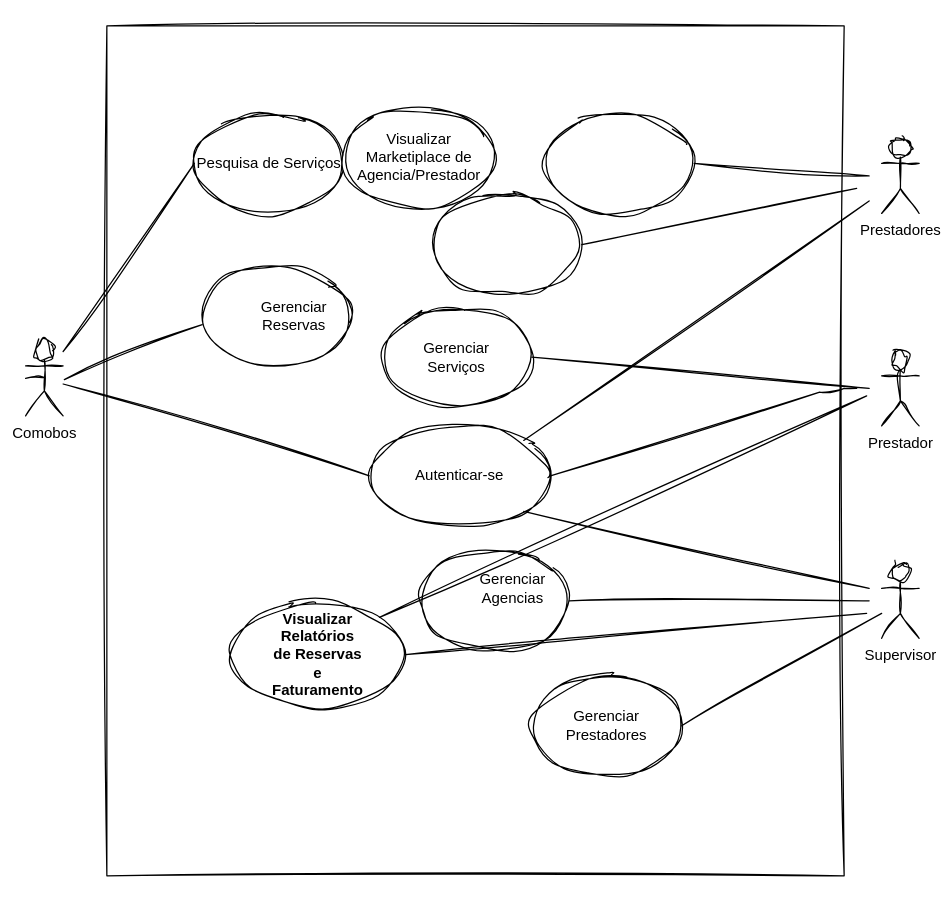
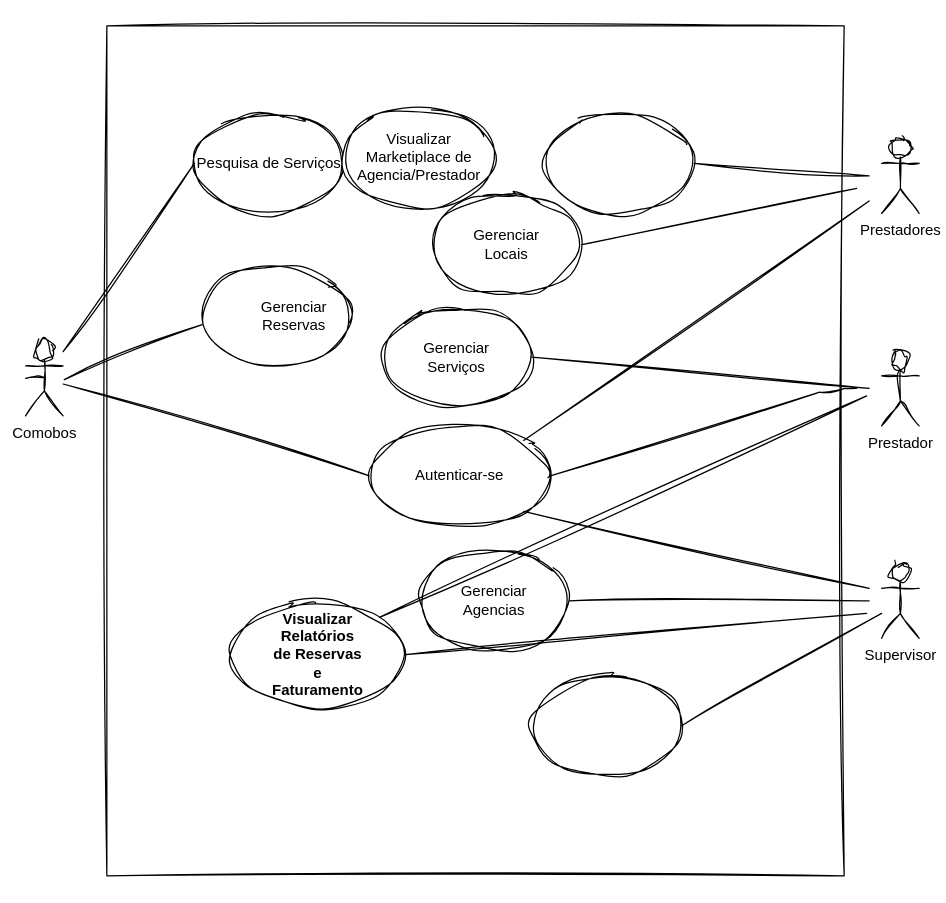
  <mxCell id="0" />
  <mxCell id="1" parent="0" />
  <mxCell id="2" value="" style="rounded=0;whiteSpace=wrap;html=1;sketch=1;curveFitting=1;jiggle=2;" parent="1" vertex="1"><mxGeometry x="85.01" y="20" width="590" height="680" as="geometry" /></mxCell>
  <mxCell id="3" value="Prestadores" style="shape=umlActor;verticalLabelPosition=bottom;verticalAlign=top;html=1;outlineConnect=0;sketch=1;curveFitting=1;jiggle=2;" parent="1" vertex="1"><mxGeometry x="705" y="110" width="30" height="60" as="geometry" /></mxCell>
  <mxCell id="4" value="Supervisor" style="shape=umlActor;verticalLabelPosition=bottom;verticalAlign=top;html=1;outlineConnect=0;sketch=1;curveFitting=1;jiggle=2;" parent="1" vertex="1"><mxGeometry x="705" y="450" width="30" height="60" as="geometry" /></mxCell>
  <mxCell id="5" value="Prestador" style="shape=umlActor;verticalLabelPosition=bottom;verticalAlign=top;html=1;outlineConnect=0;sketch=1;curveFitting=1;jiggle=2;" parent="1" vertex="1"><mxGeometry x="705" y="280" width="30" height="60" as="geometry" /></mxCell>
  <mxCell id="6" value="Autenticar-se" style="ellipse;whiteSpace=wrap;html=1;sketch=1;curveFitting=1;jiggle=2;" parent="1" vertex="1"><mxGeometry x="295" y="340" width="145" height="80" as="geometry" /></mxCell>
  <mxCell id="7" value="" style="endArrow=none;html=1;entryX=0;entryY=0.5;entryDx=0;entryDy=0;sketch=1;curveFitting=1;jiggle=2;" parent="1" source="31" target="6" edge="1"><mxGeometry width="50" height="50" relative="1" as="geometry"><mxPoint x="475" y="420" as="sourcePoint" /><mxPoint x="525" y="370" as="targetPoint" /></mxGeometry></mxCell>
  <mxCell id="8" value="" style="endArrow=none;html=1;exitX=1;exitY=0;exitDx=0;exitDy=0;sketch=1;curveFitting=1;jiggle=2;" parent="1" source="6" edge="1"><mxGeometry width="50" height="50" relative="1" as="geometry"><mxPoint x="475" y="420" as="sourcePoint" /><mxPoint x="695" y="160" as="targetPoint" /></mxGeometry></mxCell>
  <mxCell id="9" value="" style="endArrow=none;html=1;entryX=1;entryY=1;entryDx=0;entryDy=0;sketch=1;curveFitting=1;jiggle=2;" parent="1" target="6" edge="1"><mxGeometry width="50" height="50" relative="1" as="geometry"><mxPoint x="695" y="470" as="sourcePoint" /><mxPoint x="525" y="370" as="targetPoint" /></mxGeometry></mxCell>
  <mxCell id="10" value="Pesquisa de Serviços" style="ellipse;whiteSpace=wrap;html=1;sketch=1;curveFitting=1;jiggle=2;" parent="1" vertex="1"><mxGeometry x="155" y="90" width="120" height="80" as="geometry" /></mxCell>
  <mxCell id="11" value="" style="endArrow=none;html=1;entryX=0;entryY=0.5;entryDx=0;entryDy=0;sketch=1;curveFitting=1;jiggle=2;" parent="1" source="31" target="10" edge="1"><mxGeometry width="50" height="50" relative="1" as="geometry"><mxPoint x="305" y="420" as="sourcePoint" /><mxPoint x="355" y="370" as="targetPoint" /></mxGeometry></mxCell>
  <mxCell id="12" value="" style="ellipse;whiteSpace=wrap;html=1;sketch=1;curveFitting=1;jiggle=2;" parent="1" vertex="1"><mxGeometry x="335" y="440" width="120" height="80" as="geometry" /></mxCell>
- <mxCell id="13" value="Gerenciar Agencias" style="text;html=1;strokeColor=none;fillColor=none;align=center;verticalAlign=middle;whiteSpace=wrap;rounded=0;sketch=1;curveFitting=1;jiggle=2;" parent="1" vertex="1"><mxGeometry x="380" y="455" width="60" height="30" as="geometry" /></mxCell>
+ <mxCell id="13" value="Gerenciar Agencias" style="text;html=1;strokeColor=none;fillColor=none;align=center;verticalAlign=middle;whiteSpace=wrap;rounded=0;sketch=1;curveFitting=1;jiggle=2;" parent="1" vertex="1"><mxGeometry x="365" y="465" width="60" height="30" as="geometry" /></mxCell>
  <mxCell id="14" value="" style="endArrow=none;html=1;exitX=1;exitY=0.5;exitDx=0;exitDy=0;sketch=1;curveFitting=1;jiggle=2;" parent="1" source="12" edge="1"><mxGeometry width="50" height="50" relative="1" as="geometry"><mxPoint x="305" y="350" as="sourcePoint" /><mxPoint x="695" y="480" as="targetPoint" /></mxGeometry></mxCell>
  <mxCell id="15" value="" style="ellipse;whiteSpace=wrap;html=1;sketch=1;curveFitting=1;jiggle=2;" parent="1" vertex="1"><mxGeometry x="435" y="90" width="120" height="80" as="geometry" /></mxCell>
  <mxCell id="16" value="" style="endArrow=none;html=1;entryX=1;entryY=0.5;entryDx=0;entryDy=0;sketch=1;curveFitting=1;jiggle=2;" parent="1" target="15" edge="1"><mxGeometry width="50" height="50" relative="1" as="geometry"><mxPoint x="695" y="140" as="sourcePoint" /><mxPoint x="275" y="360" as="targetPoint" /></mxGeometry></mxCell>
  <mxCell id="17" value="" style="endArrow=none;html=1;exitX=1;exitY=0.5;exitDx=0;exitDy=0;sketch=1;curveFitting=1;jiggle=2;" parent="1" source="6" edge="1"><mxGeometry width="50" height="50" relative="1" as="geometry"><mxPoint x="395" y="350" as="sourcePoint" /><mxPoint x="685" y="310" as="targetPoint" /><Array as="points"><mxPoint x="665" y="310" /></Array></mxGeometry></mxCell>
  <mxCell id="18" value="" style="ellipse;whiteSpace=wrap;html=1;sketch=1;curveFitting=1;jiggle=2;" parent="1" vertex="1"><mxGeometry x="425" y="540" width="120" height="80" as="geometry" /></mxCell>
- <mxCell id="19" value="Gerenciar Prestadores" style="text;html=1;strokeColor=none;fillColor=none;align=center;verticalAlign=middle;whiteSpace=wrap;rounded=0;sketch=1;curveFitting=1;jiggle=2;" parent="1" vertex="1"><mxGeometry x="455" y="565" width="60" height="30" as="geometry" /></mxCell>
  <mxCell id="20" value="" style="endArrow=none;html=1;exitX=1;exitY=0.5;exitDx=0;exitDy=0;sketch=1;curveFitting=1;jiggle=2;" parent="1" source="18" edge="1"><mxGeometry width="50" height="50" relative="1" as="geometry"><mxPoint x="315" y="360" as="sourcePoint" /><mxPoint x="705" y="490" as="targetPoint" /></mxGeometry></mxCell>
  <mxCell id="21" value="" style="ellipse;whiteSpace=wrap;html=1;sketch=1;curveFitting=1;jiggle=2;" parent="1" vertex="1"><mxGeometry x="160" y="212" width="120" height="80" as="geometry" /></mxCell>
  <mxCell id="22" value="Gerenciar Reservas" style="text;html=1;strokeColor=none;fillColor=none;align=center;verticalAlign=middle;whiteSpace=wrap;rounded=0;sketch=1;curveFitting=1;jiggle=2;" parent="1" vertex="1"><mxGeometry x="205" y="237" width="60" height="30" as="geometry" /></mxCell>
  <mxCell id="23" value="" style="endArrow=none;html=1;entryX=0.011;entryY=0.588;entryDx=0;entryDy=0;entryPerimeter=0;sketch=1;curveFitting=1;jiggle=2;" parent="1" target="21" edge="1"><mxGeometry width="50" height="50" relative="1" as="geometry"><mxPoint x="51" y="303" as="sourcePoint" /><mxPoint x="710" y="112" as="targetPoint" /></mxGeometry></mxCell>
  <mxCell id="24" value="" style="ellipse;whiteSpace=wrap;html=1;sketch=1;curveFitting=1;jiggle=2;" parent="1" vertex="1"><mxGeometry x="305" y="245" width="120" height="80" as="geometry" /></mxCell>
  <mxCell id="25" value="Gerenciar Serviços" style="text;html=1;strokeColor=none;fillColor=none;align=center;verticalAlign=middle;whiteSpace=wrap;rounded=0;sketch=1;curveFitting=1;jiggle=2;" parent="1" vertex="1"><mxGeometry x="335" y="270" width="60" height="30" as="geometry" /></mxCell>
  <mxCell id="26" value="" style="endArrow=none;html=1;entryX=1;entryY=0.5;entryDx=0;entryDy=0;sketch=1;curveFitting=1;jiggle=2;" parent="1" target="24" edge="1"><mxGeometry width="50" height="50" relative="1" as="geometry"><mxPoint x="695" y="310" as="sourcePoint" /><mxPoint x="185" y="430" as="targetPoint" /></mxGeometry></mxCell>
  <mxCell id="27" value="" style="ellipse;whiteSpace=wrap;html=1;sketch=1;curveFitting=1;jiggle=2;" parent="1" vertex="1"><mxGeometry x="345" y="155" width="120" height="80" as="geometry" /></mxCell>
+ <mxCell id="28" value="Gerenciar Locais" style="text;html=1;strokeColor=none;fillColor=none;align=center;verticalAlign=middle;whiteSpace=wrap;rounded=0;sketch=1;curveFitting=1;jiggle=2;" parent="1" vertex="1"><mxGeometry x="375" y="180" width="60" height="30" as="geometry" /></mxCell>
  <mxCell id="29" value="" style="endArrow=none;html=1;entryX=1;entryY=0.5;entryDx=0;entryDy=0;sketch=1;curveFitting=1;jiggle=2;" parent="1" target="27" edge="1"><mxGeometry width="50" height="50" relative="1" as="geometry"><mxPoint x="685" y="150" as="sourcePoint" /><mxPoint x="345" y="415" as="targetPoint" /></mxGeometry></mxCell>
  <mxCell id="30" value="" style="endArrow=none;html=1;entryX=0;entryY=0.5;entryDx=0;entryDy=0;sketch=1;curveFitting=1;jiggle=2;" parent="1" target="31" edge="1"><mxGeometry width="50" height="50" relative="1" as="geometry"><mxPoint x="35" y="301.379" as="sourcePoint" /><mxPoint x="155" y="220" as="targetPoint" /></mxGeometry></mxCell>
  <mxCell id="31" value="Comobos" style="shape=umlActor;verticalLabelPosition=bottom;verticalAlign=top;html=1;outlineConnect=0;sketch=1;curveFitting=1;jiggle=2;" parent="1" vertex="1"><mxGeometry x="20" y="272" width="30" height="60" as="geometry" /></mxCell>
  <mxCell id="32" value="Visualizar Marketiplace de Agencia/Prestador" style="ellipse;whiteSpace=wrap;html=1;sketch=1;curveFitting=1;jiggle=2;" vertex="1" parent="1"><mxGeometry x="275" y="85" width="120" height="80" as="geometry" /></mxCell>
  <mxCell id="33" value="" style="ellipse;whiteSpace=wrap;html=1;sketch=1;curveFitting=1;jiggle=2;" vertex="1" parent="1"><mxGeometry x="183" y="481" width="141" height="84" as="geometry" /></mxCell>
  <mxCell id="34" value="&lt;strong&gt;Visualizar Relatórios de Reservas e Faturamento&lt;/strong&gt;" style="text;html=1;strokeColor=none;fillColor=none;align=center;verticalAlign=middle;whiteSpace=wrap;rounded=0;sketch=1;curveFitting=1;jiggle=2;" vertex="1" parent="1"><mxGeometry x="223.5" y="508" width="60" height="30" as="geometry" /></mxCell>
  <mxCell id="35" value="" style="endArrow=none;html=1;exitX=1;exitY=0.5;exitDx=0;exitDy=0;sketch=1;curveFitting=1;jiggle=2;" edge="1" parent="1" source="33"><mxGeometry width="50" height="50" relative="1" as="geometry"><mxPoint x="59" y="376" as="sourcePoint" /><mxPoint x="693" y="490" as="targetPoint" /></mxGeometry></mxCell>
  <mxCell id="36" value="" style="endArrow=none;html=1;exitX=1;exitY=0;exitDx=0;exitDy=0;sketch=1;curveFitting=1;jiggle=2;" edge="1" parent="1" source="33"><mxGeometry width="50" height="50" relative="1" as="geometry"><mxPoint x="310" y="424" as="sourcePoint" /><mxPoint x="693" y="316" as="targetPoint" /></mxGeometry></mxCell>
